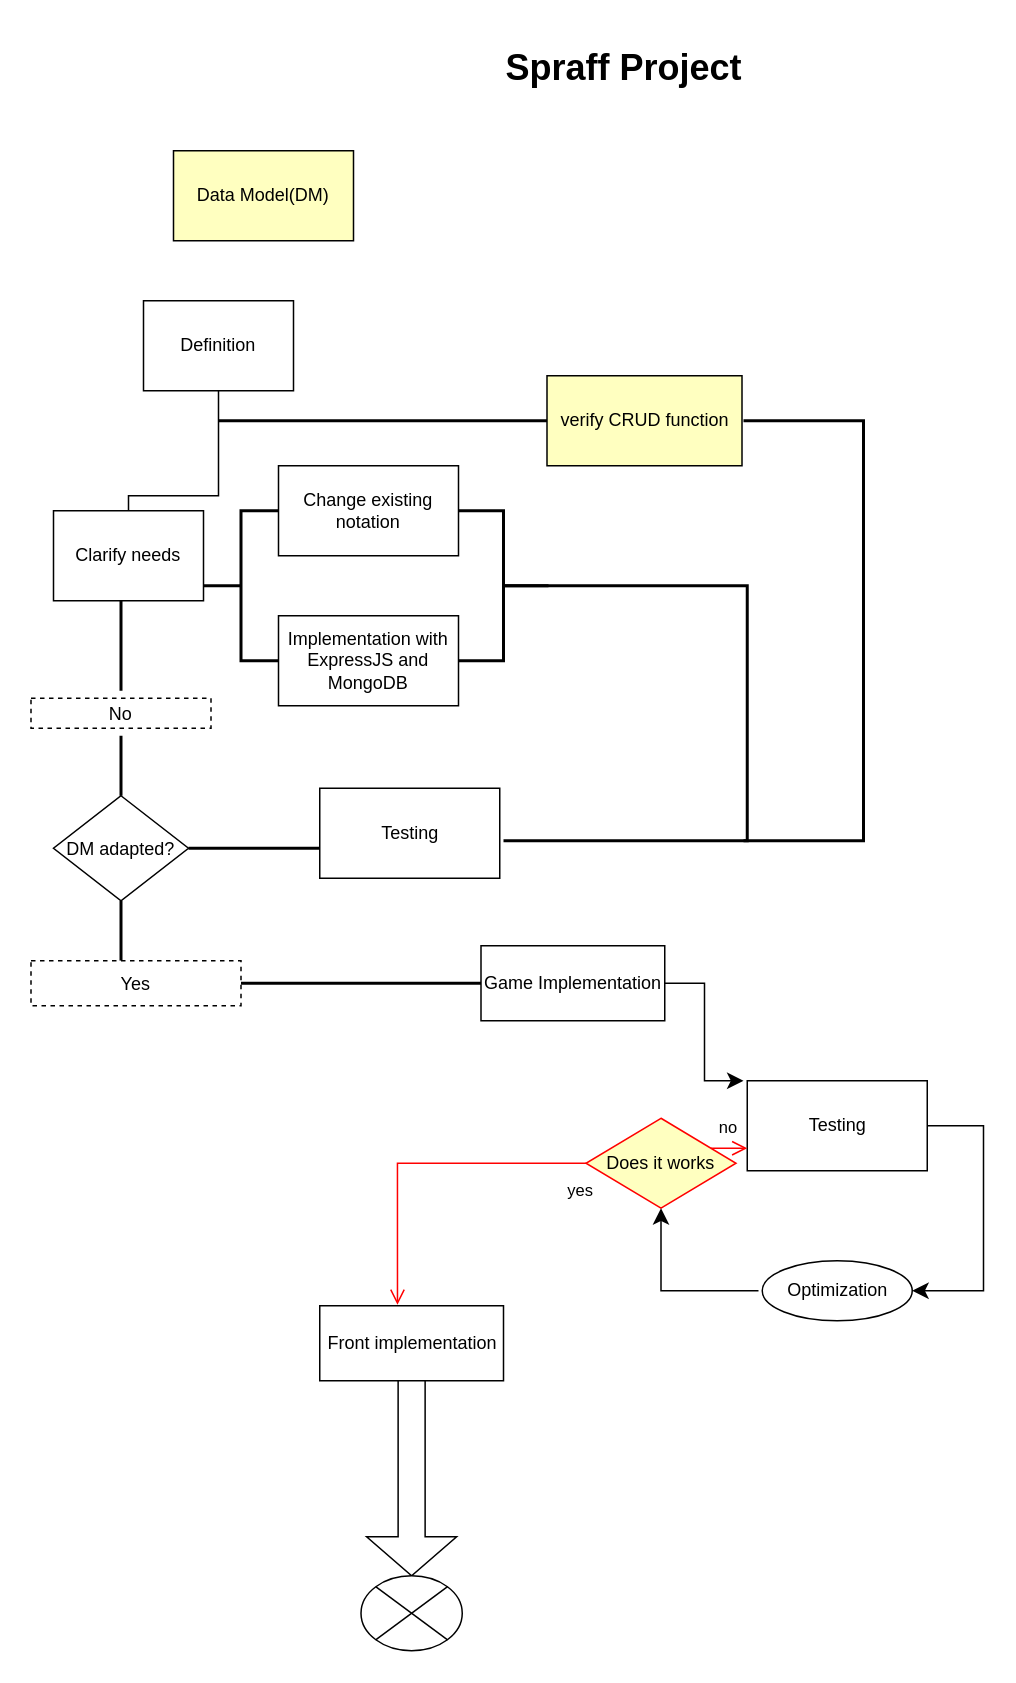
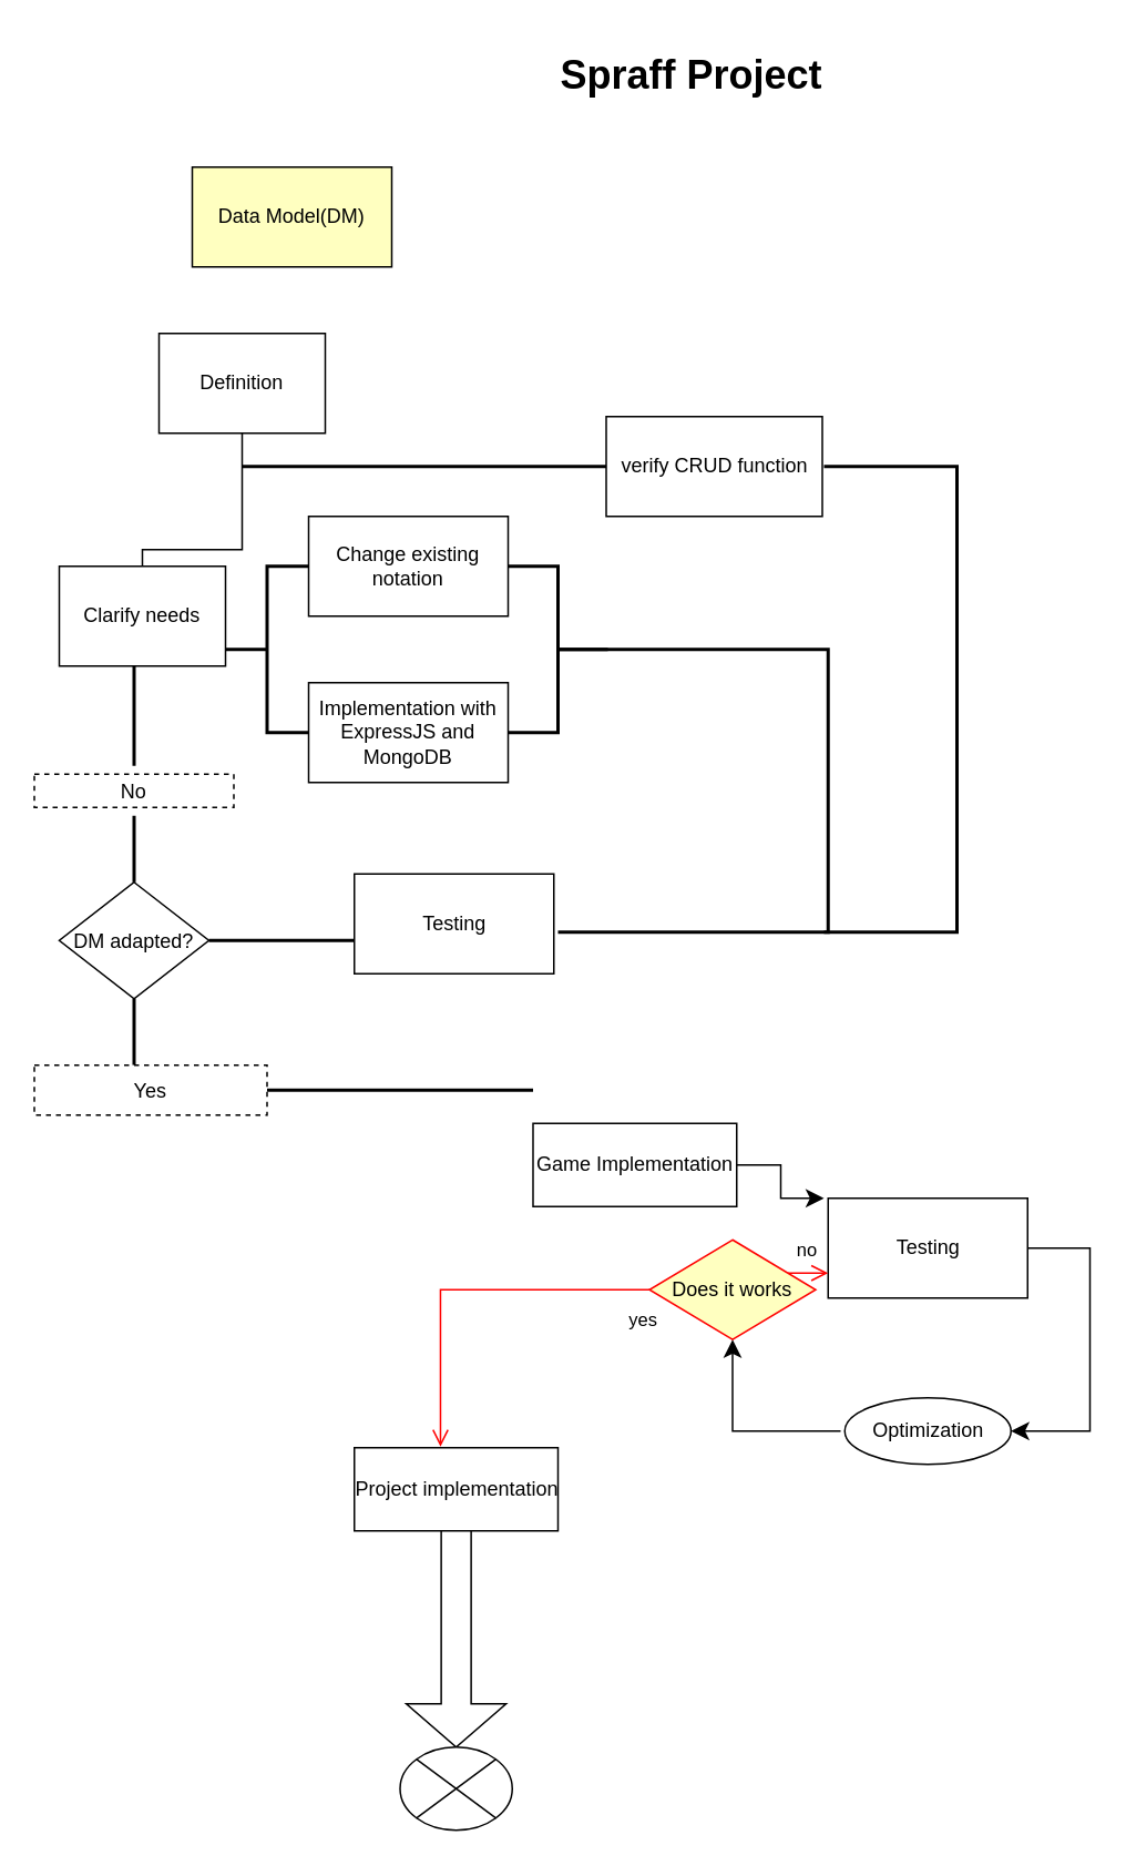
  <mxCell id="0" />
  <mxCell id="1" parent="0" />
  <mxCell id="2" value="Spraff Project" style="text;strokeColor=none;fillColor=none;html=1;fontSize=24;fontStyle=1;verticalAlign=middle;align=center;" vertex="1" parent="1"><mxGeometry x="325" y="20" width="180" height="50" as="geometry" /></mxCell>
  <mxCell id="3" value="Data Model(DM)" style="whiteSpace=wrap;html=1;align=center;treeFolding=1;treeMoving=1;newEdgeStyle={&quot;edgeStyle&quot;:&quot;elbowEdgeStyle&quot;,&quot;startArrow&quot;:&quot;none&quot;,&quot;endArrow&quot;:&quot;none&quot;};fillColor=#ffffc0;" vertex="1" parent="1"><mxGeometry x="115" y="100" width="120" height="60" as="geometry" /></mxCell>
  <mxCell id="4" value="Definition" style="whiteSpace=wrap;html=1;align=center;verticalAlign=middle;treeFolding=1;treeMoving=1;newEdgeStyle={&quot;edgeStyle&quot;:&quot;elbowEdgeStyle&quot;,&quot;startArrow&quot;:&quot;none&quot;,&quot;endArrow&quot;:&quot;none&quot;};" vertex="1" parent="1"><mxGeometry x="95" y="200" width="100" height="60" as="geometry" /></mxCell>
  <mxCell id="5" value="" style="edgeStyle=orthogonalEdgeStyle;sourcePerimeterSpacing=0;targetPerimeterSpacing=0;startArrow=none;endArrow=none;rounded=0;targetPortConstraint=eastwest;sourcePortConstraint=northsouth;curved=0;rounded=0;" edge="1" target="6" parent="1"><mxGeometry relative="1" as="geometry"><mxPoint x="145" y="260" as="sourcePoint" /><Array as="points"><mxPoint x="145" y="330" /><mxPoint x="85" y="330" /></Array></mxGeometry></mxCell>
  <mxCell id="6" value="Clarify needs" style="whiteSpace=wrap;html=1;align=center;verticalAlign=middle;treeFolding=1;treeMoving=1;" vertex="1" parent="1"><mxGeometry x="35" y="340" width="100" height="60" as="geometry" /></mxCell>
  <mxCell id="7" value="Implementation with ExpressJS and MongoDB" style="whiteSpace=wrap;html=1;align=center;treeFolding=1;treeMoving=1;newEdgeStyle={&quot;edgeStyle&quot;:&quot;elbowEdgeStyle&quot;,&quot;startArrow&quot;:&quot;none&quot;,&quot;endArrow&quot;:&quot;none&quot;};" vertex="1" parent="1"><mxGeometry x="185" y="410" width="120" height="60" as="geometry" /></mxCell>
  <mxCell id="8" value="Change existing notation" style="whiteSpace=wrap;html=1;align=center;treeFolding=1;treeMoving=1;newEdgeStyle={&quot;edgeStyle&quot;:&quot;elbowEdgeStyle&quot;,&quot;startArrow&quot;:&quot;none&quot;,&quot;endArrow&quot;:&quot;none&quot;};" vertex="1" parent="1"><mxGeometry x="185" y="310" width="120" height="60" as="geometry" /></mxCell>
  <mxCell id="9" value="" style="strokeWidth=2;html=1;shape=mxgraph.flowchart.annotation_2;align=left;labelPosition=right;pointerEvents=1;" vertex="1" parent="1"><mxGeometry x="135" y="340" width="50" height="100" as="geometry" /></mxCell>
  <mxCell id="10" value="Testing" style="whiteSpace=wrap;html=1;align=center;treeFolding=1;treeMoving=1;newEdgeStyle={&quot;edgeStyle&quot;:&quot;elbowEdgeStyle&quot;,&quot;startArrow&quot;:&quot;none&quot;,&quot;endArrow&quot;:&quot;none&quot;};" vertex="1" parent="1"><mxGeometry x="212.5" y="525" width="120" height="60" as="geometry" /></mxCell>
  <mxCell id="11" value="" style="strokeWidth=2;html=1;shape=mxgraph.flowchart.annotation_2;align=left;labelPosition=right;pointerEvents=1;direction=west;" vertex="1" parent="1"><mxGeometry x="305" y="340" width="60" height="100" as="geometry" /></mxCell>
  <mxCell id="12" value="DM adapted?" style="rhombus;" vertex="1" parent="1"><mxGeometry x="35" y="530" width="90" height="70" as="geometry" /></mxCell>
  <mxCell id="13" value="" style="strokeWidth=2;html=1;shape=mxgraph.flowchart.annotation_1;align=left;pointerEvents=1;direction=west;" vertex="1" parent="1"><mxGeometry x="335" y="390" width="162.5" height="170" as="geometry" /></mxCell>
  <mxCell id="14" value="" style="line;strokeWidth=2;direction=south;html=1;" vertex="1" parent="1"><mxGeometry x="75" y="400" width="10" height="60" as="geometry" /></mxCell>
  <mxCell id="15" value="" style="line;strokeWidth=2;html=1;" vertex="1" parent="1"><mxGeometry x="125" y="560" width="87.5" height="10" as="geometry" /></mxCell>
  <mxCell id="16" value="No" style="fontStyle=0;dashed=1;" vertex="1" parent="1"><mxGeometry x="20" y="465" width="120" height="20" as="geometry" /></mxCell>
  <mxCell id="17" value="" style="line;strokeWidth=2;direction=south;html=1;" vertex="1" parent="1"><mxGeometry x="75" y="490" width="10" height="40" as="geometry" /></mxCell>
  <mxCell id="18" value="" style="line;strokeWidth=2;direction=south;html=1;" vertex="1" parent="1"><mxGeometry x="75" y="600" width="10" height="40" as="geometry" /></mxCell>
  <mxCell id="19" value="Yes" style="fontStyle=0;dashed=1;" vertex="1" parent="1"><mxGeometry x="20" y="640" width="140" height="30" as="geometry" /></mxCell>
- <mxCell id="20" value="Game Implementation" style="html=1;" vertex="1" parent="1"><mxGeometry x="320" y="630" width="122.5" height="50" as="geometry" /></mxCell>
+ <mxCell id="20" value="Game Implementation" style="html=1;" vertex="1" parent="1"><mxGeometry x="320" y="675" width="122.5" height="50" as="geometry" /></mxCell>
  <mxCell id="21" value="" style="line;strokeWidth=2;html=1;" vertex="1" parent="1"><mxGeometry x="145" y="275" width="230" height="10" as="geometry" /></mxCell>
- <mxCell id="22" value="verify CRUD function" style="html=1;fillColor=#ffffc0;" vertex="1" parent="1"><mxGeometry x="364" y="250" width="130" height="60" as="geometry" /></mxCell>
+ <mxCell id="22" value="verify CRUD function" style="html=1;" vertex="1" parent="1"><mxGeometry x="364" y="250" width="130" height="60" as="geometry" /></mxCell>
  <mxCell id="23" value="" style="line;strokeWidth=2;html=1;" vertex="1" parent="1"><mxGeometry x="160" y="650" width="160" height="10" as="geometry" /></mxCell>
  <mxCell id="24" value="" style="strokeWidth=2;html=1;shape=mxgraph.flowchart.annotation_1;align=left;pointerEvents=1;direction=west;" vertex="1" parent="1"><mxGeometry x="495" y="280" width="80" height="280" as="geometry" /></mxCell>
  <mxCell id="25" value="Testing" style="whiteSpace=wrap;html=1;align=center;treeFolding=1;treeMoving=1;newEdgeStyle={&quot;edgeStyle&quot;:&quot;elbowEdgeStyle&quot;,&quot;startArrow&quot;:&quot;none&quot;,&quot;endArrow&quot;:&quot;none&quot;};" vertex="1" parent="1"><mxGeometry x="497.5" y="720" width="120" height="60" as="geometry" /></mxCell>
  <mxCell id="26" value="Optimization" style="ellipse;whiteSpace=wrap;html=1;align=center;newEdgeStyle={&quot;edgeStyle&quot;:&quot;entityRelationEdgeStyle&quot;,&quot;startArrow&quot;:&quot;none&quot;,&quot;endArrow&quot;:&quot;none&quot;,&quot;segment&quot;:10,&quot;curved&quot;:1,&quot;sourcePerimeterSpacing&quot;:0,&quot;targetPerimeterSpacing&quot;:0};treeFolding=1;treeMoving=1;" vertex="1" parent="1"><mxGeometry x="507.5" y="840" width="100" height="40" as="geometry" /></mxCell>
- <mxCell id="27" value="Front implementation" style="html=1;" vertex="1" parent="1"><mxGeometry x="212.5" y="870" width="122.5" height="50" as="geometry" /></mxCell>
+ <mxCell id="27" value="Project implementation" style="html=1;" vertex="1" parent="1"><mxGeometry x="212.5" y="870" width="122.5" height="50" as="geometry" /></mxCell>
  <mxCell id="28" value="" style="edgeStyle=elbowEdgeStyle;elbow=horizontal;endArrow=classic;html=1;curved=0;rounded=0;endSize=8;startSize=8;exitX=1;exitY=0.5;exitDx=0;exitDy=0;" edge="1" parent="1" source="20"><mxGeometry width="50" height="50" relative="1" as="geometry"><mxPoint x="405" y="810" as="sourcePoint" /><mxPoint x="495" y="720" as="targetPoint" /></mxGeometry></mxCell>
  <mxCell id="29" value="" style="edgeStyle=elbowEdgeStyle;elbow=horizontal;endArrow=classic;html=1;curved=0;rounded=0;endSize=8;startSize=8;entryX=1;entryY=0.5;entryDx=0;entryDy=0;" edge="1" parent="1" target="26"><mxGeometry width="50" height="50" relative="1" as="geometry"><mxPoint x="617.5" y="750" as="sourcePoint" /><mxPoint x="667.5" y="700" as="targetPoint" /><Array as="points"><mxPoint x="655" y="810" /></Array></mxGeometry></mxCell>
  <mxCell id="30" value="Does it works" style="rhombus;whiteSpace=wrap;html=1;fillColor=#ffffc0;strokeColor=#ff0000;" vertex="1" parent="1"><mxGeometry x="390" y="745" width="100" height="60" as="geometry" /></mxCell>
  <mxCell id="31" value="no" style="edgeStyle=orthogonalEdgeStyle;html=1;align=left;verticalAlign=bottom;endArrow=open;endSize=8;strokeColor=#ff0000;rounded=0;entryX=0;entryY=0.75;entryDx=0;entryDy=0;" edge="1" source="30" parent="1" target="25"><mxGeometry x="-0.636" y="5" relative="1" as="geometry"><mxPoint x="515" y="950" as="targetPoint" /><Array as="points"><mxPoint x="475" y="760" /><mxPoint x="475" y="765" /></Array><mxPoint as="offset" /></mxGeometry></mxCell>
  <mxCell id="32" value="yes" style="edgeStyle=orthogonalEdgeStyle;html=1;align=left;verticalAlign=top;endArrow=open;endSize=8;strokeColor=#ff0000;rounded=0;exitX=0;exitY=0.5;exitDx=0;exitDy=0;entryX=0.423;entryY=-0.013;entryDx=0;entryDy=0;entryPerimeter=0;" edge="1" source="30" parent="1" target="27"><mxGeometry x="-0.871" y="5" relative="1" as="geometry"><mxPoint x="375" y="1030" as="targetPoint" /><mxPoint as="offset" /></mxGeometry></mxCell>
  <mxCell id="33" value="" style="edgeStyle=elbowEdgeStyle;elbow=vertical;endArrow=classic;html=1;curved=0;rounded=0;endSize=8;startSize=8;entryX=0.5;entryY=1;entryDx=0;entryDy=0;" edge="1" parent="1" target="30"><mxGeometry width="50" height="50" relative="1" as="geometry"><mxPoint x="505" y="860" as="sourcePoint" /><mxPoint x="455" y="760" as="targetPoint" /><Array as="points"><mxPoint x="435" y="860" /></Array></mxGeometry></mxCell>
  <mxCell id="34" value="" style="shape=singleArrow;direction=south;whiteSpace=wrap;html=1;" vertex="1" parent="1"><mxGeometry x="243.75" y="920" width="60" height="130" as="geometry" /></mxCell>
  <mxCell id="35" value="" style="shape=sumEllipse;perimeter=ellipsePerimeter;whiteSpace=wrap;html=1;backgroundOutline=1;" vertex="1" parent="1"><mxGeometry x="240" y="1050" width="67.5" height="50" as="geometry" /></mxCell>
